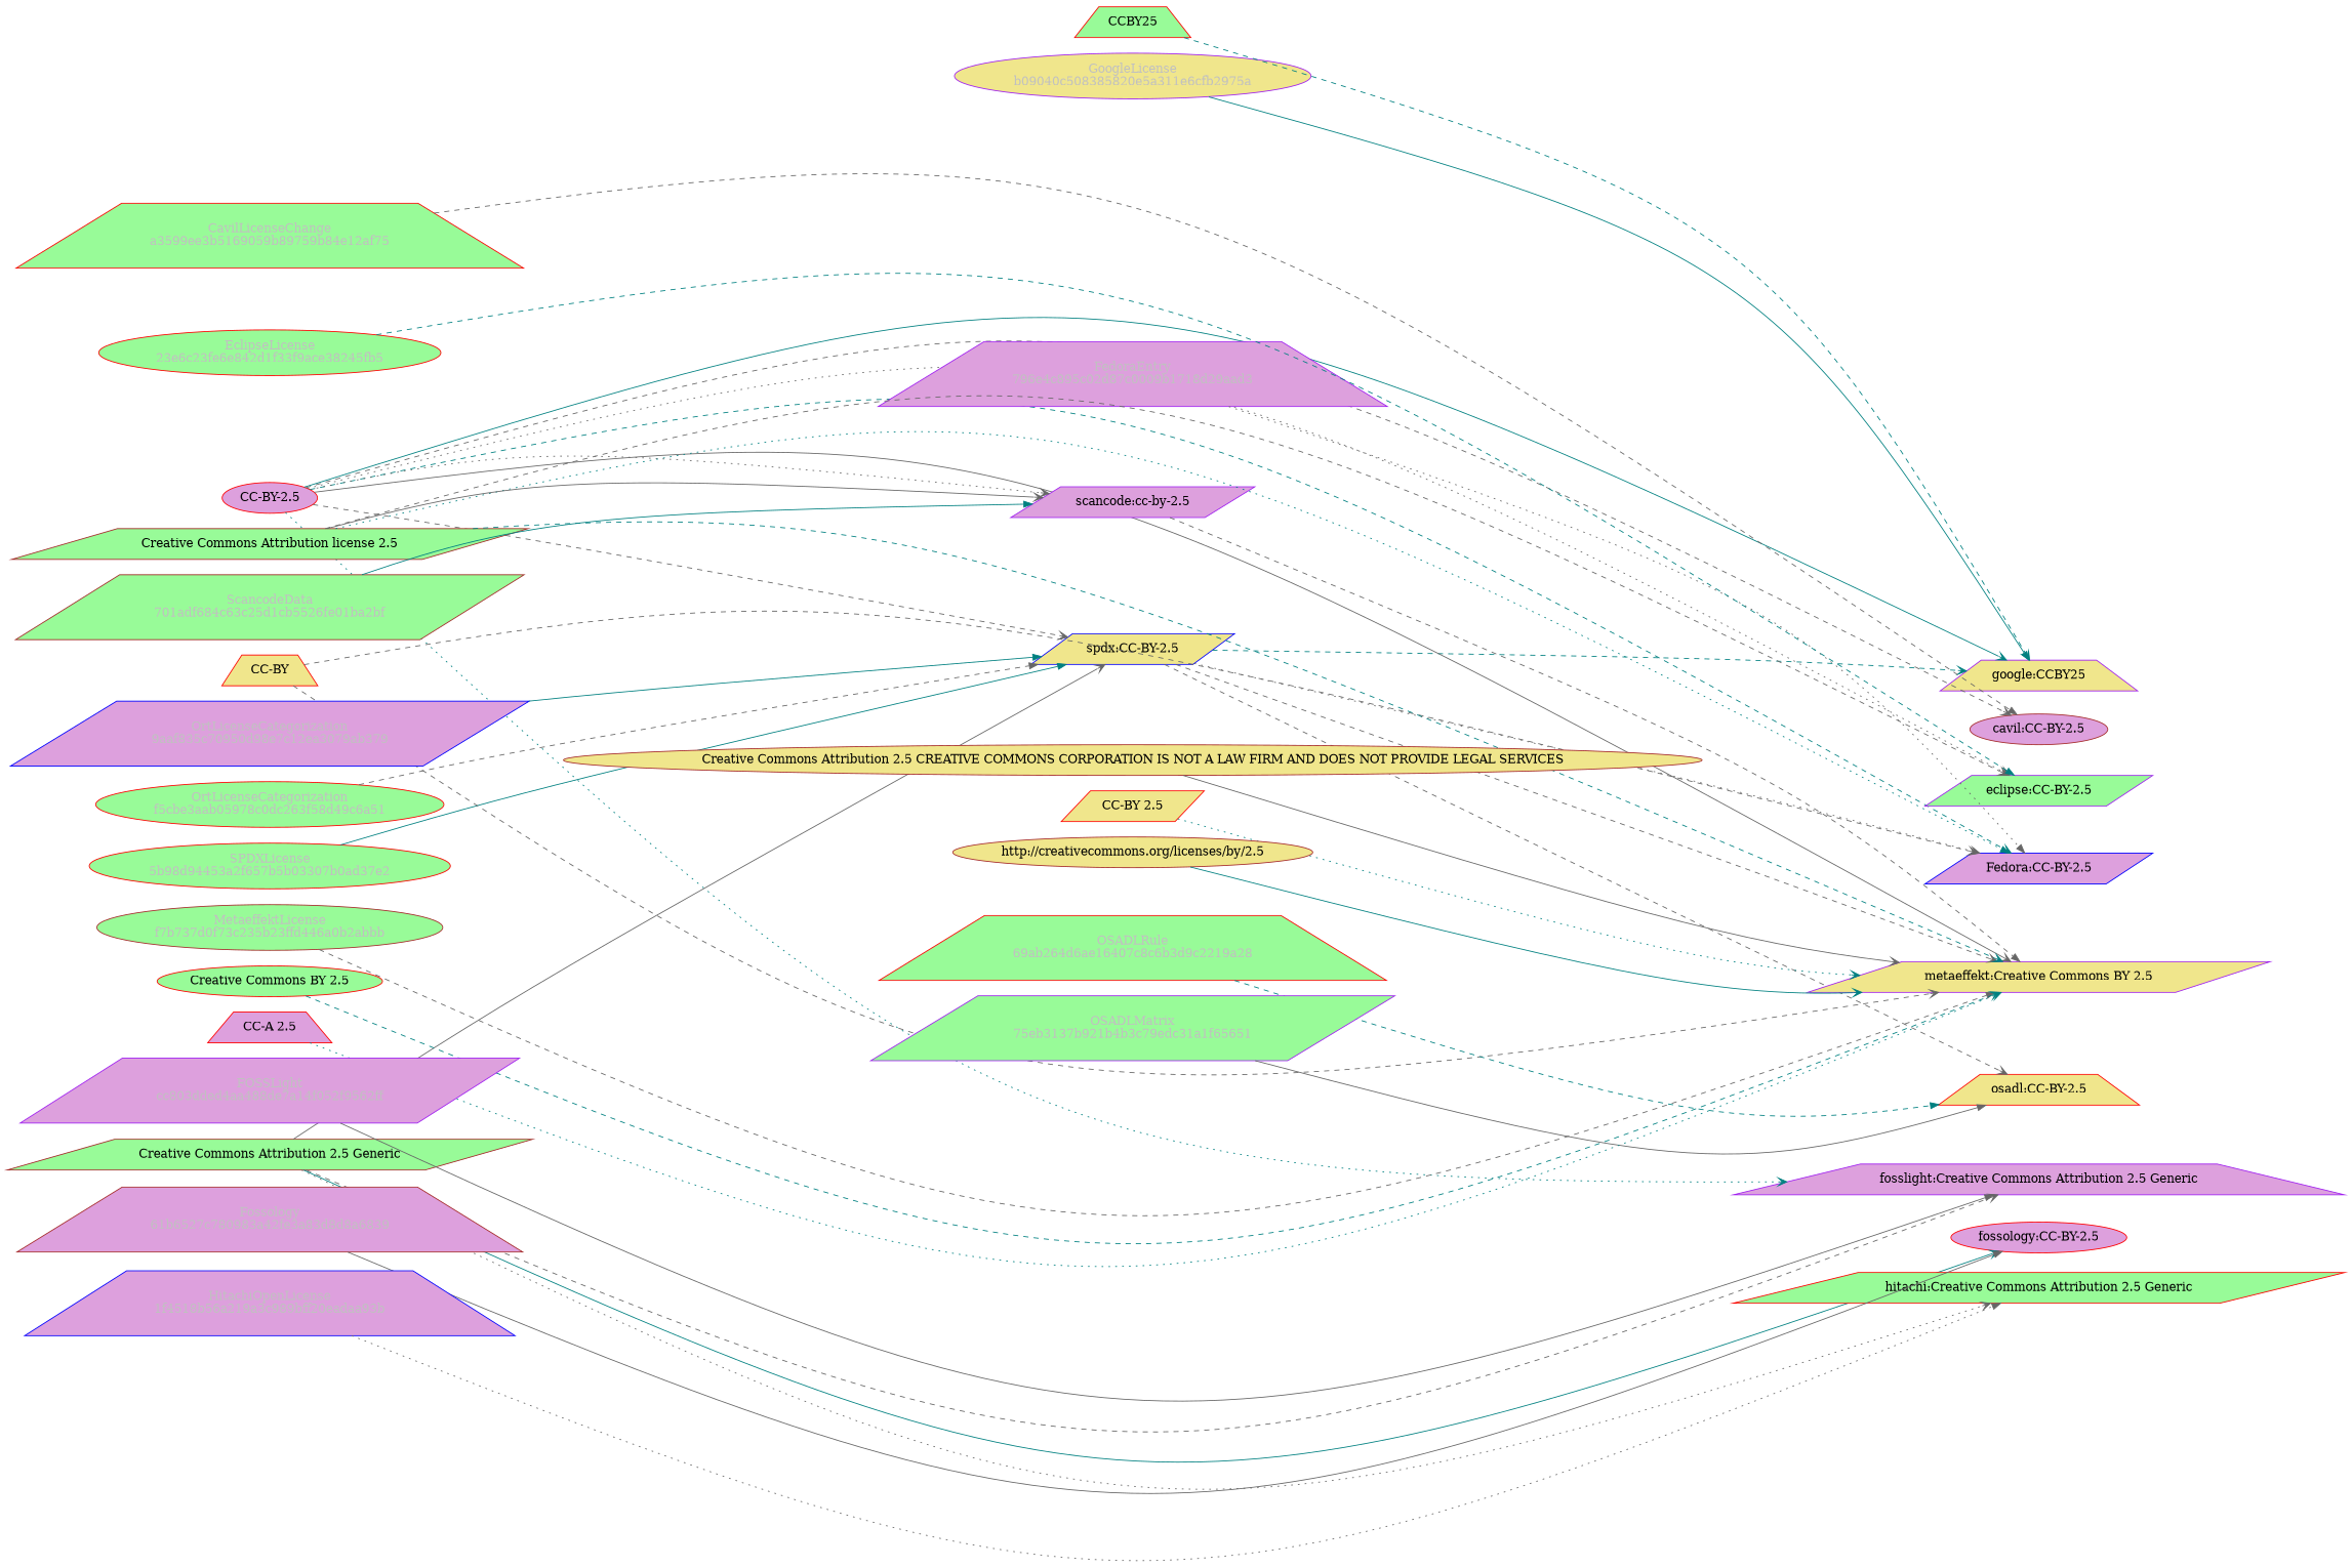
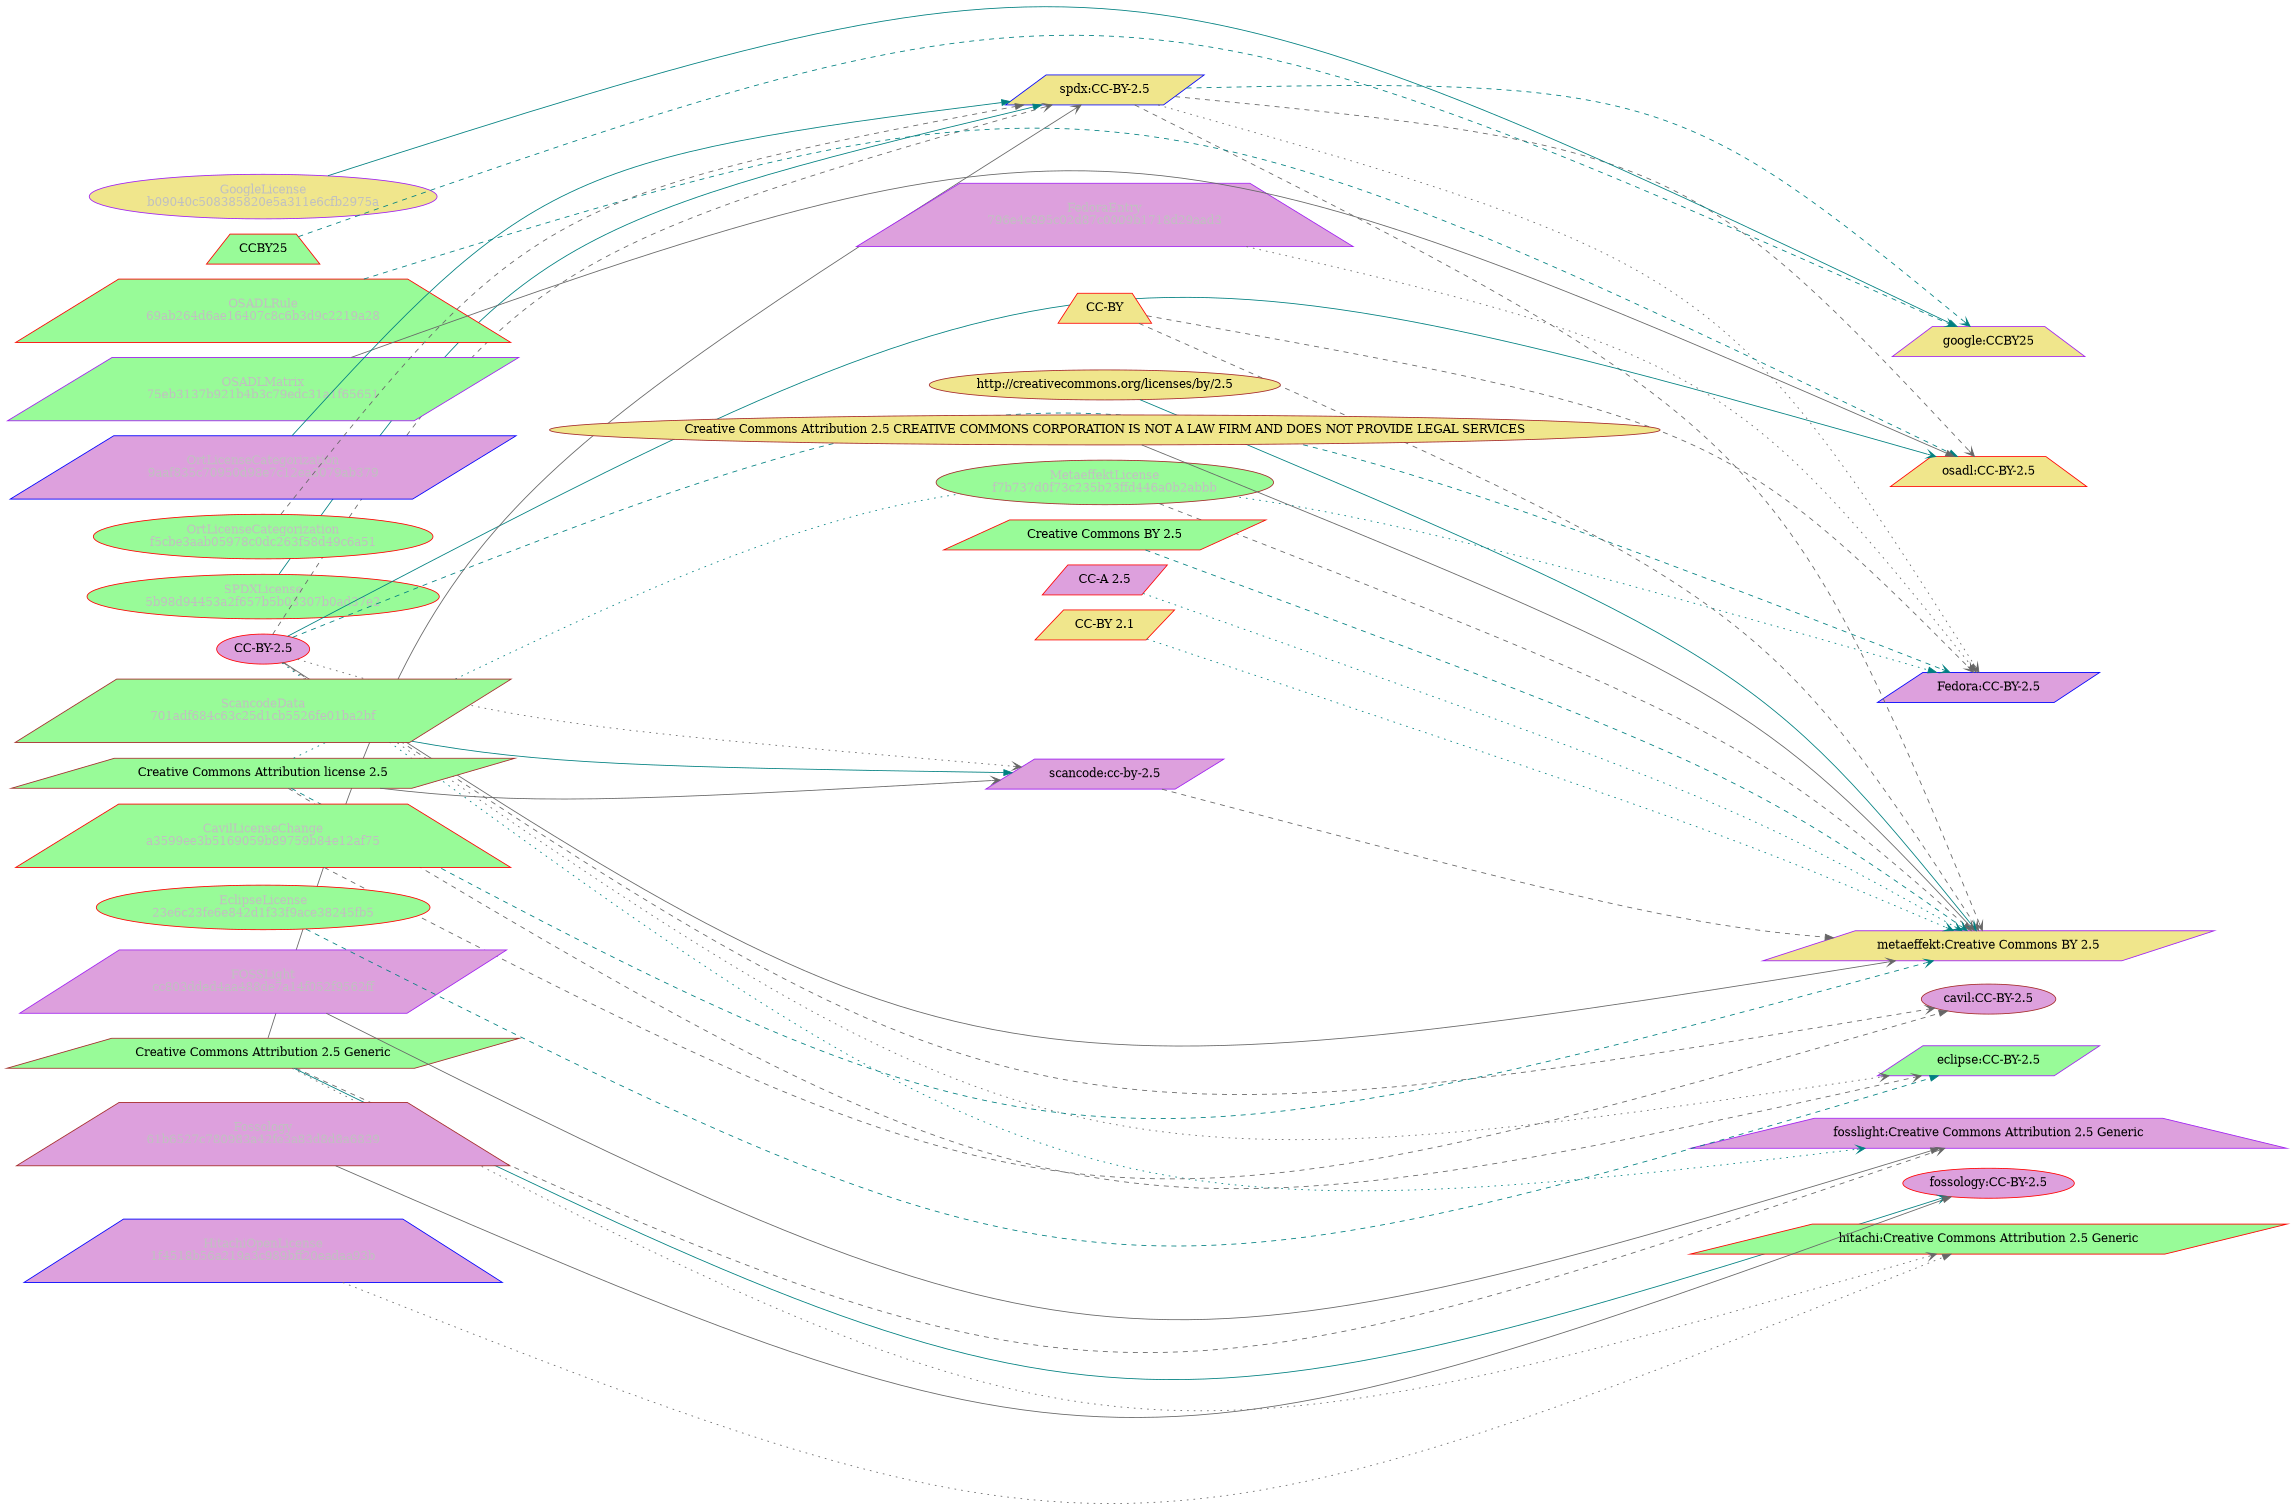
  strict digraph {
    rankdir=LR
    splines=curved
    node [color=red fillcolor=palegreen shape=parallelogram style=filled]
    edge [color=gray40 style=dashed weight=0.5 arrowhead=vee]
    n1 [fontcolor=gray label="SPDXLicense\n5b98d94453a2f657b5b03307b0ad37e2" shape=ellipse]
    n2 [color=blue fillcolor=khaki label="spdx:CC-BY-2.5"]
    n3 [color=purple fillcolor=khaki label="google:CCBY25" shape=trapezium]
    n4 [color=blue fillcolor=plum label="Fedora:CC-BY-2.5"]
    n5 [fillcolor=khaki label="osadl:CC-BY-2.5" shape=trapezium]
    n6 [color=purple fillcolor=khaki label="metaeffekt:Creative Commons BY 2.5"]
    n7 [fillcolor=plum label="CC-BY-2.5" shape=ellipse]
    n8 [color=purple fillcolor=plum label="scancode:cc-by-2.5"]
    n9 [color=brown fillcolor=plum label="cavil:CC-BY-2.5" shape=ellipse]
    n10 [color=purple fillcolor=plum label="fosslight:Creative Commons Attribution 2.5 Generic" shape=trapezium]
    n11 [color=purple label="eclipse:CC-BY-2.5"]
    n12 [fillcolor=plum label="fossology:CC-BY-2.5" shape=ellipse]
    n13 [color=brown label="Creative Commons Attribution 2.5 Generic"]
    n14 [label="hitachi:Creative Commons Attribution 2.5 Generic"]
    n15 [color=purple fillcolor=khaki fontcolor=gray label="GoogleLicense\nb09040c508385820e5a311e6cfb2975a" shape=ellipse]
    n16 [label=CCBY25 shape=trapezium]
    n17 [fillcolor=khaki label="CC-BY" shape=trapezium]
    n18 [color=purple fillcolor=plum fontcolor=gray label="FedoraEntry\n796e4c895c02d87c0009b1718d29aad3" shape=trapezium]
    n19 [color=brown label="Creative Commons Attribution license 2.5"]
    n20 [fontcolor=gray label="OSADLRule\n69ab264d6ae16407c8c6b3d9c2219a28" shape=trapezium]
    n21 [color=purple fontcolor=gray label="OSADLMatrix\n75eb3137b921b4b3c79edc31a1f65651"]
    n22 [color=brown fontcolor=gray label="ScancodeData\n701adf684c63c25d1cb5526fe01ba2bf"]
    n23 [color=brown fillcolor=plum fontcolor=gray label="Fossology\n61b6527c780983a42fe3a83d8d8a6839" shape=trapezium]
    n24 [color=blue fillcolor=plum fontcolor=gray label="OrtLicenseCategorization\n9aaf835c70950d98e7c12ea3079ab379"]
    n25 [fontcolor=gray label="OrtLicenseCategorization\nf5cbe3aab05978c0dc263f58d49c6a51" shape=ellipse]
    n26 [fontcolor=gray label="CavilLicenseChange\na3599ee3b5169059b89759b84e12af75" shape=trapezium]
    n27 [color=brown fontcolor=gray label="MetaeffektLicense\nf7b737d0f73c235b23ffd446a0b2abbb" shape=ellipse]
-   n28 [label="Creative Commons BY 2.5" shape=ellipse]
-   n29 [fillcolor=plum label="CC-A 2.5" shape=trapezium]
-   n30 [fillcolor=khaki label="CC-BY 2.5"]
+   n28 [label="Creative Commons BY 2.5"]
+   n29 [fillcolor=plum label="CC-A 2.5"]
+   n30 [fillcolor=khaki label="CC-BY 2.1"]
    n31 [color=brown fillcolor=khaki label="http://creativecommons.org/licenses/by/2.5" shape=ellipse]
    n32 [color=brown fillcolor=khaki label="Creative Commons Attribution 2.5 CREATIVE COMMONS CORPORATION IS NOT A LAW FIRM AND DOES NOT PROVIDE LEGAL SERVICES" shape=ellipse]
    n33 [color=purple fillcolor=plum fontcolor=gray label="FOSSLight\ncc803dded4aa488de7a14f052f9562ff"]
    n34 [color=blue fillcolor=plum fontcolor=gray label="HitachiOpenLicense\n1f4518b56a219a3c989bff20eadaa93b" shape=trapezium]
    n35 [fontcolor=gray label="EclipseLicense\n23e6c23fe6e842d1f33f9ace38245fb5" shape=ellipse]
    n1 -> n2 [color=teal style=solid arrowhead=""]
    n2 -> n3 [color=teal weight=0.7]
    n2 -> n4 [style=dotted weight=0.7]
    n2 -> n5 [weight=0.7]
    n2 -> n6 [weight=0.7]
    n7 -> n2 [weight=0.7]
    n7 -> n4 [color=teal weight=0.7]
-   n7 -> n3 [color=teal style=solid weight=0.7]
+   n7 -> n5 [color=teal style=solid weight=0.7]
    n7 -> n6 [style=solid]
    n7 -> n8 [style=dotted weight=0.7]
    n7 -> n9 [weight=0.7]
    n7 -> n10 [color=teal style=dotted weight=0.7]
    n7 -> n11 [style=dotted weight=0.7]
    n8 -> n6 [arrowhead=normal]
    n13 -> n2 [style=solid weight=0.7]
    n13 -> n10 [weight=0.7]
    n13 -> n12 [color=teal style=solid weight=0.7]
    n13 -> n14 [style=dotted weight=0.7]
    n15 -> n3 [color=teal style=solid arrowhead=""]
    n16 -> n3 [color=teal weight=0.7]
    n17 -> n4
    n17 -> n6
    n18 -> n4 [style=dotted arrowhead=""]
    n19 -> n4 [arrowhead=normal color=teal style=dotted]
    n19 -> n6 [color=teal]
    n19 -> n8 [style=solid weight=0.7]
    n19 -> n11 [weight=0.7]
    n20 -> n5 [color=teal arrowhead=""]
    n21 -> n5 [style=solid arrowhead=""]
    n22 -> n8 [color=teal style=solid arrowhead=""]
    n23 -> n12 [style=solid arrowhead=""]
    n24 -> n2 [color=teal style=solid arrowhead=""]
    n25 -> n2 [arrowhead=""]
    n26 -> n9 [arrowhead=""]
    n27 -> n6 [arrowhead=""]
    n28 -> n6 [color=teal weight=0.7]
    n29 -> n6 [color=teal style=dotted]
    n30 -> n6 [color=teal style=dotted]
    n31 -> n6 [color=teal style=solid]
    n32 -> n6 [style=solid]
    n33 -> n10 [style=solid arrowhead=""]
    n34 -> n14 [style=dotted arrowhead=""]
    n35 -> n11 [color=teal arrowhead=""]
  }
